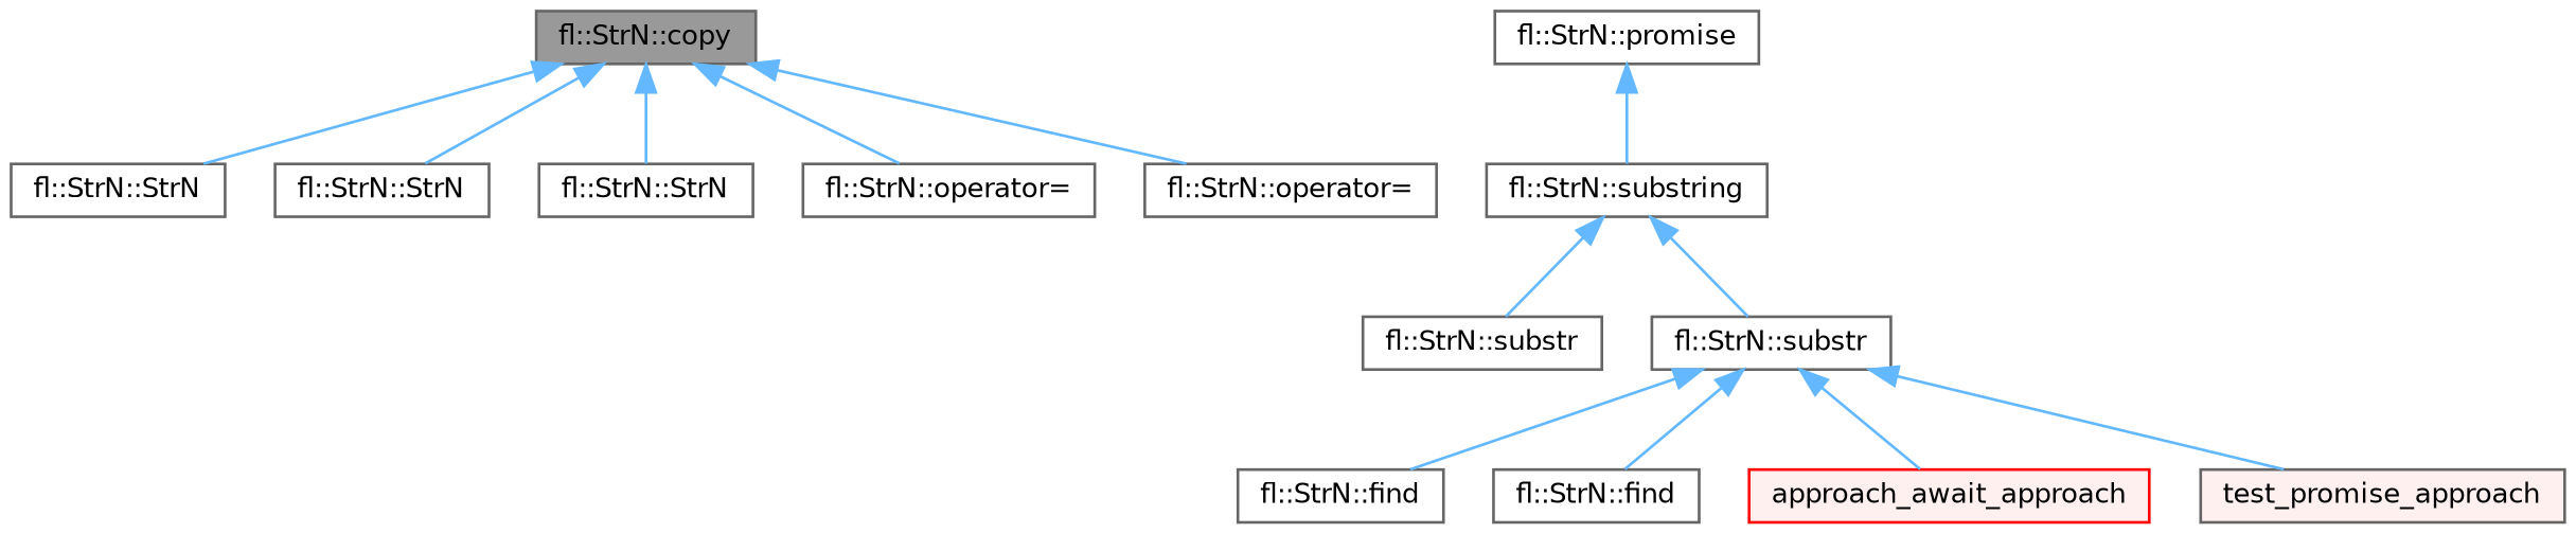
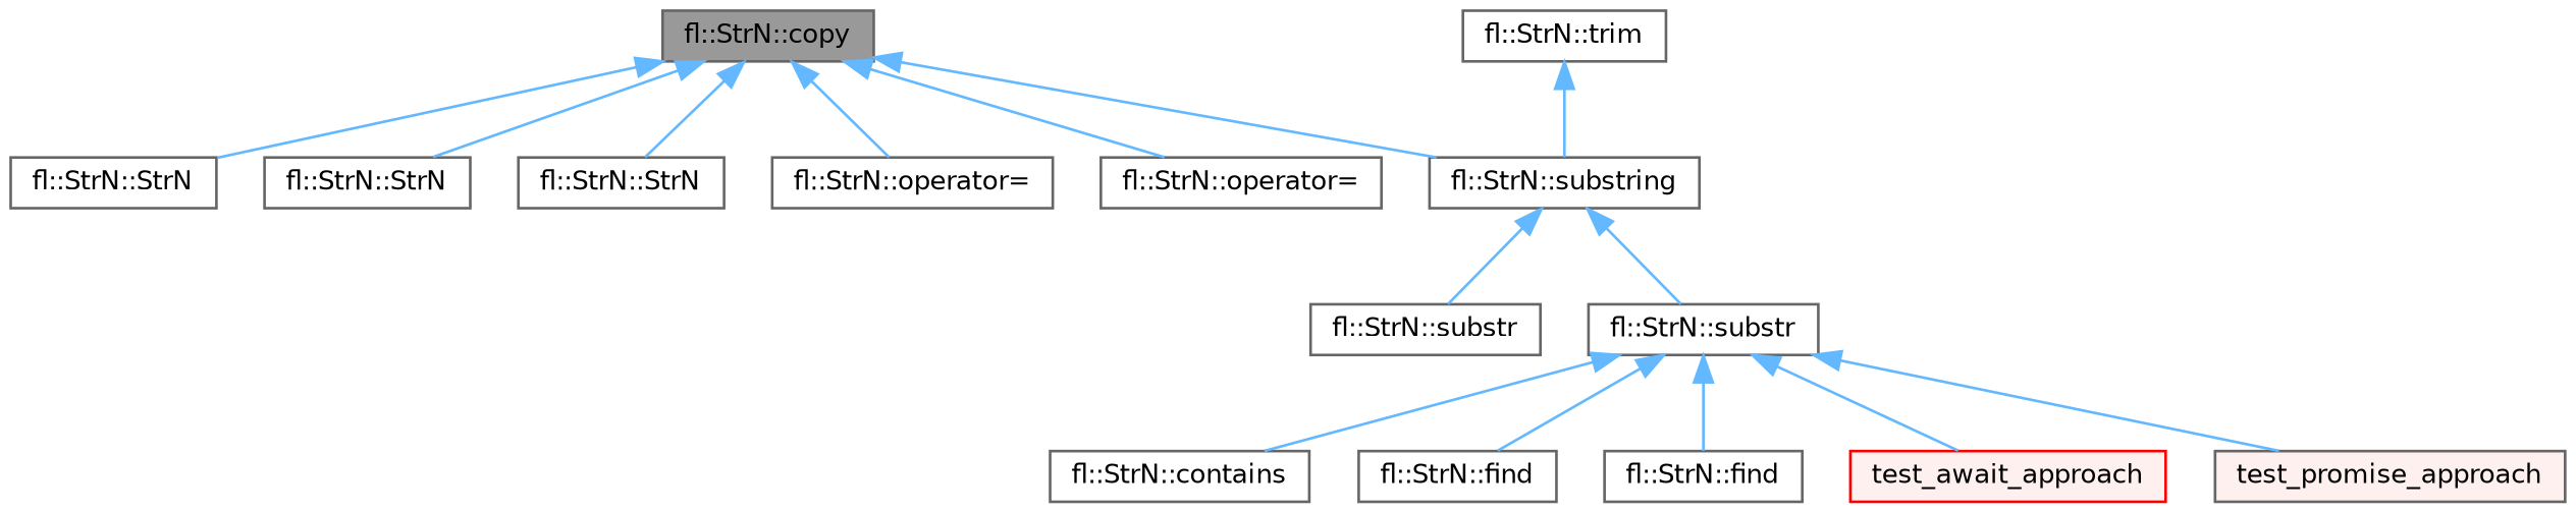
  digraph {
    rankdir=TB
    node [color=grey40 fillcolor=white fontname=Helvetica fontsize=10 shape=box style=filled]
    edge [color=steelblue1 dir=back fontname=Helvetica fontsize=10 labelfontname=Helvetica labelfontsize=10 style=solid]
    n1 [color=gray40 fillcolor=grey60 fontcolor=black height=0.2 label="fl::StrN::copy" width=0.4]
    n2 [height=0.2 label="fl::StrN::StrN" width=0.4]
    n3 [height=0.2 label="fl::StrN::StrN" width=0.4]
    n4 [height=0.2 label="fl::StrN::StrN" width=0.4]
    n5 [height=0.2 label="fl::StrN::operator=" width=0.4]
    n6 [height=0.2 label="fl::StrN::operator=" width=0.4]
    n7 [height=0.2 label="fl::StrN::substring" width=0.4]
    n8 [height=0.2 label="fl::StrN::substr" width=0.4]
    n9 [height=0.2 label="fl::StrN::substr" width=0.4]
+   n10 [height=0.2 label="fl::StrN::contains" width=0.4]
    n11 [height=0.2 label="fl::StrN::find" width=0.4]
    n12 [height=0.2 label="fl::StrN::find" width=0.4]
-   n13 [color=red fillcolor="#FFF0F0" height=0.2 label=approach_await_approach width=0.4]
+   n13 [color=red fillcolor="#FFF0F0" height=0.2 label=test_await_approach width=0.4]
    n14 [fillcolor="#FFF0F0" height=0.2 label=test_promise_approach width=0.4]
-   n15 [height=0.2 label="fl::StrN::promise" width=0.4]
+   n15 [height=0.2 label="fl::StrN::trim" width=0.4]
    n1 -> n2
    n1 -> n3
    n1 -> n4
    n1 -> n5
    n1 -> n6
+   n1 -> n7
    n7 -> n8
    n7 -> n9
+   n9 -> n10
    n9 -> n11
    n9 -> n12
    n9 -> n13
    n9 -> n14
    n15 -> n7
  }
